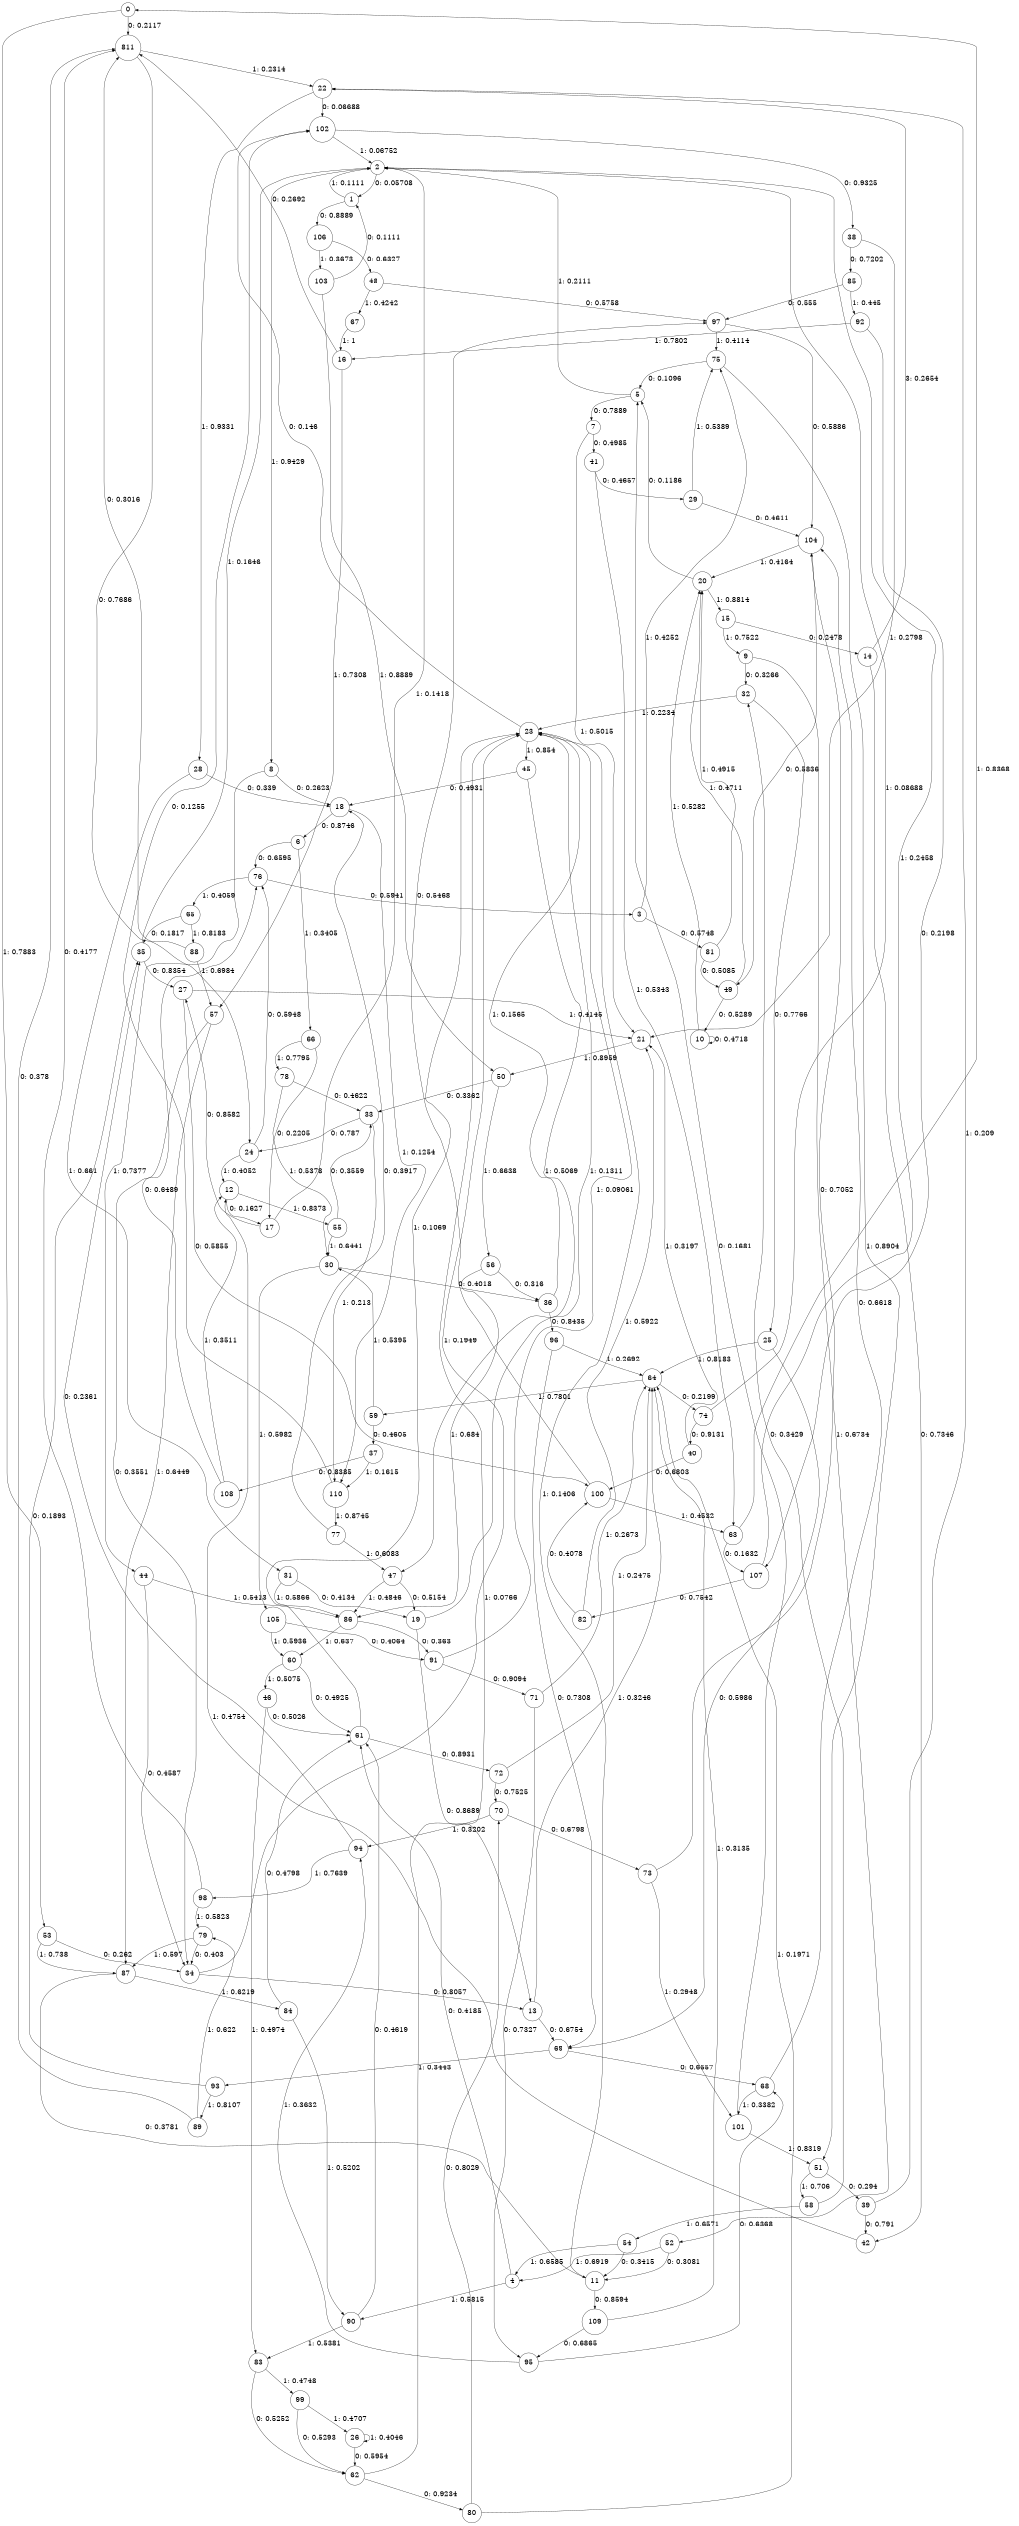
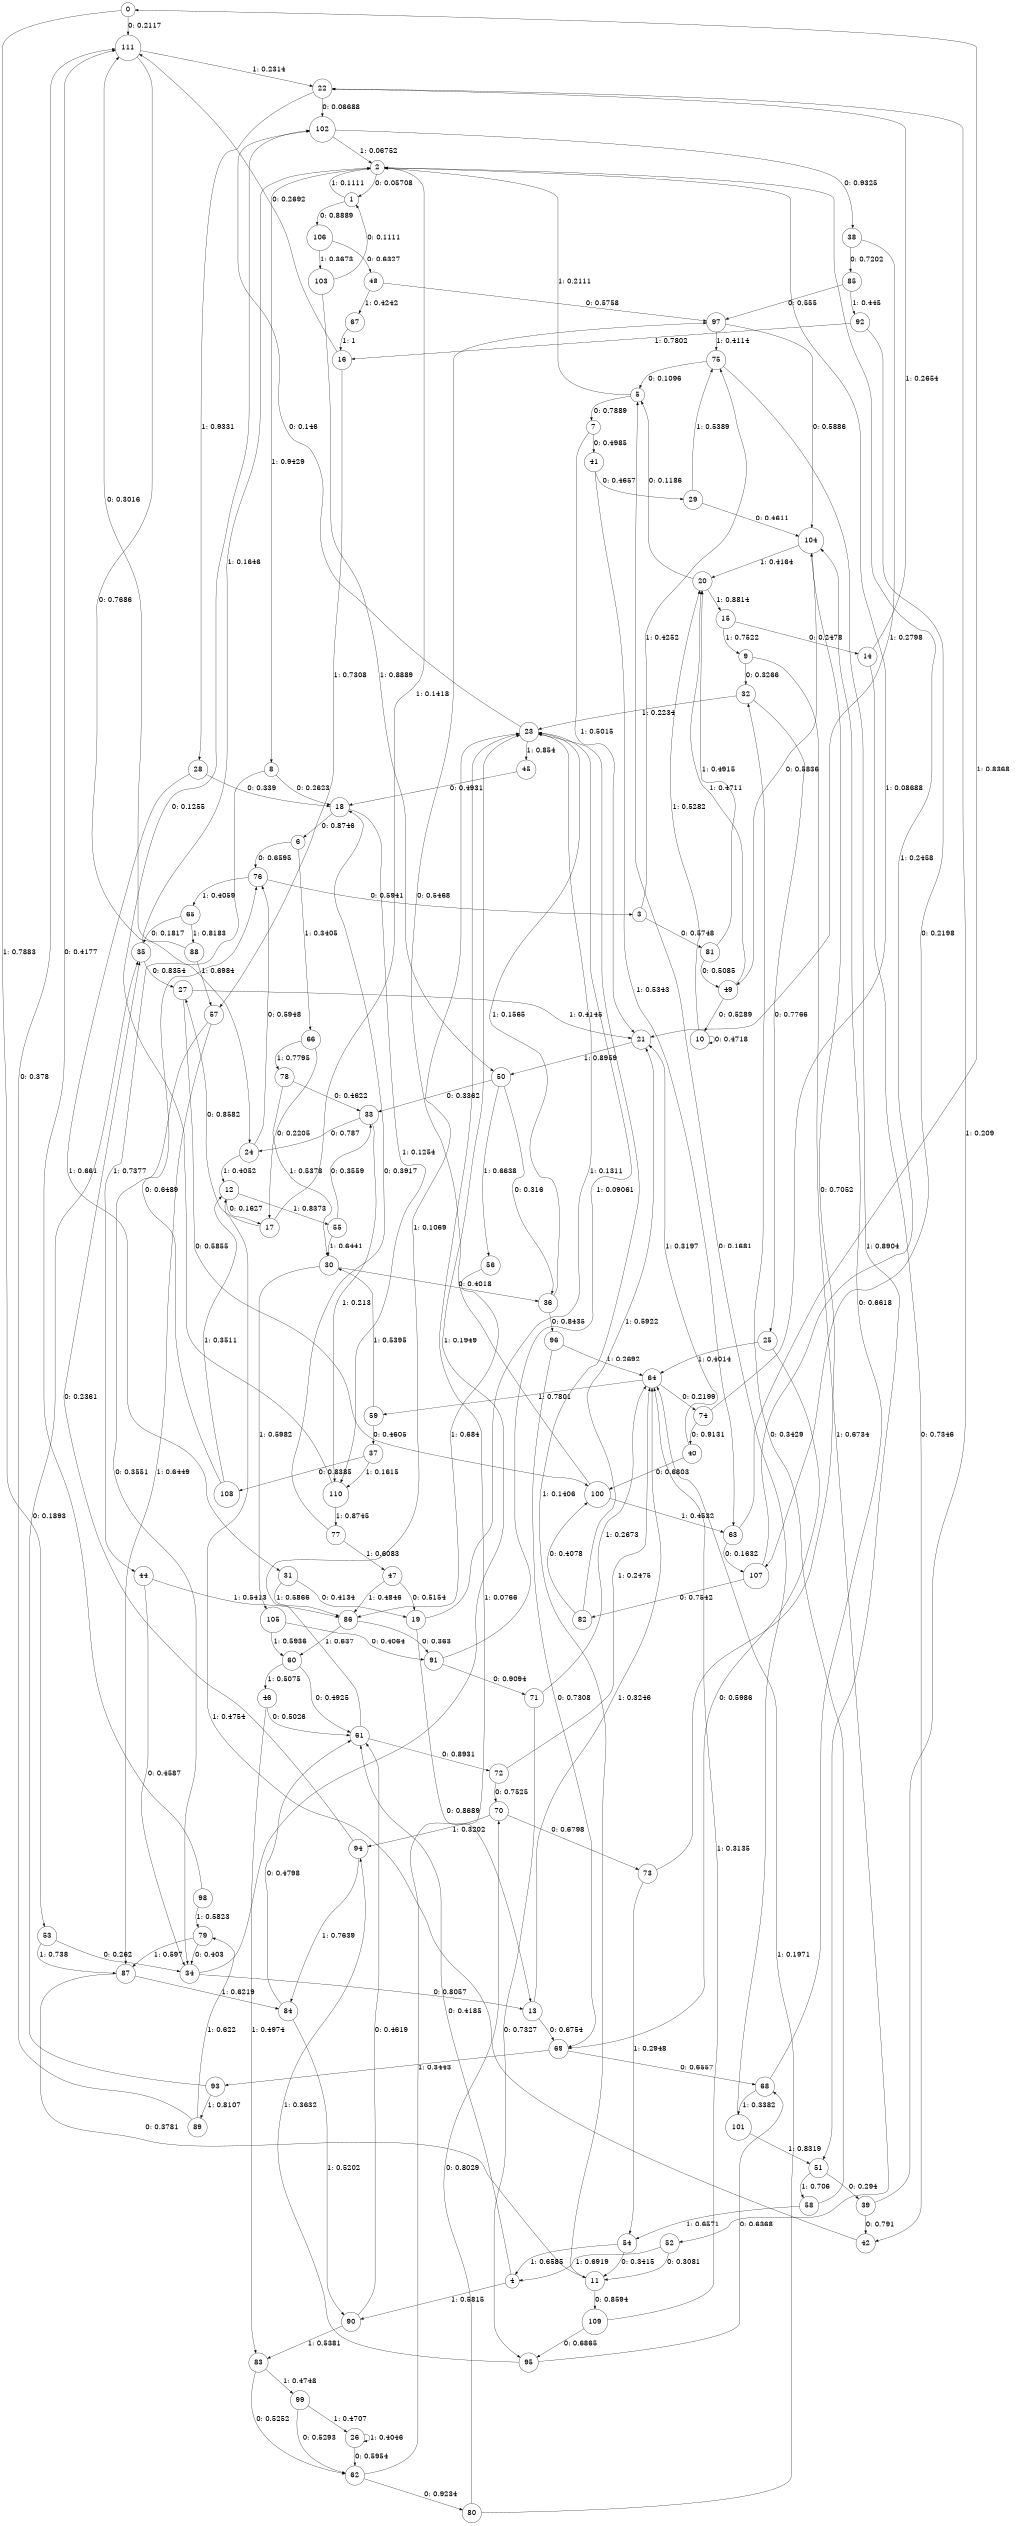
  digraph {
    node [fontsize=24 shape=circle]
    edge [fontsize=24]
    0
-   111 [label=811]
+   111
    53
    22
    24
    34
    87
    102
    28
    76
    12
    23
    13
    11
    84
    1
    106
    2
    48
    103
    8
    97
    67
    50
    18
    44
    6
    110
    86
    3
    81
    75
    20
    49
    5
    51
    15
    10
    7
    39
    58
    4
    61
    90
    72
    83
    45
    64
    70
    62
    99
    41
    21
    29
    63
    66
    65
    17
    78
    35
    88
    27
    30
    33
    104
    107
    56
    77
    60
    91
    9
    32
    52
    25
    69
    109
    14
    95
    59
    74
    68
    94
    38
    47
    55
    100
    36
    105
    93
    101
    89
    37
    40
    42
    31
    16
    57
    19
    85
    26
    80
    96
    46
    71
    108
    92
    82
    54
    73
    79
    98
    0 -> 111 [label="0: 0.2117   "]
    0 -> 53 [label="1: 0.7883   "]
    111 -> 22 [label="1: 0.2314   "]
    111 -> 24 [label="0: 0.7686   "]
    53 -> 34 [label="0: 0.262    "]
    53 -> 87 [label="1: 0.738    "]
    22 -> 102 [label="0: 0.06688  "]
    22 -> 28 [label="1: 0.9331   "]
    24 -> 76 [label="0: 0.5948   "]
    24 -> 12 [label="1: 0.4052   "]
    34 -> 23 [label="1: 0.1949   "]
    34 -> 13 [label="0: 0.8057   "]
    87 -> 11 [label="0: 0.3781   "]
    87 -> 84 [label="1: 0.6219   "]
    102 -> 2 [label="1: 0.06752  "]
    102 -> 38 [label="0: 0.9325   "]
    28 -> 18 [label="0: 0.339    "]
    28 -> 31 [label="1: 0.661    "]
    76 -> 3 [label="0: 0.5941   "]
    76 -> 65 [label="1: 0.4059   "]
    12 -> 17 [label="0: 0.1627   "]
    12 -> 55 [label="1: 0.8373   "]
    23 -> 102 [label="0: 0.146    "]
    23 -> 45 [label="1: 0.854    "]
    13 -> 64 [label="1: 0.3246   "]
    13 -> 69 [label="0: 0.6754   "]
    11 -> 23 [label="1: 0.1406   "]
    11 -> 109 [label="0: 0.8594   "]
    84 -> 61 [label="0: 0.4798   "]
    84 -> 90 [label="1: 0.5202   "]
    1 -> 106 [label="0: 0.8889   "]
    1 -> 2 [label="1: 0.1111   "]
    106 -> 48 [label="0: 0.6327   "]
    106 -> 103 [label="1: 0.3673   "]
    2 -> 1 [label="0: 0.05708  "]
    2 -> 8 [label="1: 0.9429   "]
    48 -> 97 [label="0: 0.5758   "]
    48 -> 67 [label="1: 0.4242   "]
    103 -> 1 [label="0: 0.1111   "]
    103 -> 50 [label="1: 0.8889   "]
    8 -> 18 [label="0: 0.2623   "]
    8 -> 44 [label="1: 0.7377   "]
    97 -> 75 [label="1: 0.4114   "]
    97 -> 104 [label="0: 0.5886   "]
    67 -> 16 [label="1: 1        "]
    50 -> 33 [label="0: 0.3362   "]
    50 -> 56 [label="1: 0.6638   "]
    18 -> 6 [label="0: 0.8746   "]
    18 -> 110 [label="1: 0.1254   "]
    44 -> 34 [label="0: 0.4587   "]
    44 -> 86 [label="1: 0.5413   "]
    6 -> 76 [label="0: 0.6595   "]
    6 -> 66 [label="1: 0.3405   "]
    110 -> 102 [label="0: 0.1255   "]
    110 -> 77 [label="1: 0.8745   "]
    86 -> 60 [label="1: 0.637    "]
    86 -> 91 [label="0: 0.363    "]
    3 -> 81 [label="0: 0.5748   "]
    3 -> 75 [label="1: 0.4252   "]
    81 -> 20 [label="1: 0.4915   "]
    81 -> 49 [label="0: 0.5085   "]
    75 -> 5 [label="0: 0.1096   "]
    75 -> 51 [label="1: 0.8904   "]
    20 -> 5 [label="0: 0.1186   "]
    20 -> 15 [label="1: 0.8814   "]
    49 -> 20 [label="1: 0.4711   "]
    49 -> 10 [label="0: 0.5289   "]
    5 -> 2 [label="1: 0.2111   "]
    5 -> 7 [label="0: 0.7889   "]
    51 -> 39 [label="0: 0.294    "]
    51 -> 58 [label="1: 0.706    "]
    15 -> 9 [label="1: 0.7522   "]
    15 -> 14 [label="0: 0.2478   "]
    10 -> 20 [label="1: 0.5282   "]
    10 -> 10 [label="0: 0.4718   "]
    7 -> 41 [label="0: 0.4985   "]
    7 -> 21 [label="1: 0.5015   "]
    39 -> 22 [label="1: 0.209    "]
    39 -> 42 [label="0: 0.791    "]
    58 -> 32 [label="0: 0.3429   "]
    58 -> 54 [label="1: 0.6571   "]
    4 -> 61 [label="0: 0.4185   "]
    4 -> 90 [label="1: 0.5815   "]
    61 -> 23 [label="1: 0.1069   "]
    61 -> 72 [label="0: 0.8931   "]
    90 -> 61 [label="0: 0.4619   "]
    90 -> 83 [label="1: 0.5381   "]
    72 -> 64 [label="1: 0.2475   "]
    72 -> 70 [label="0: 0.7525   "]
    83 -> 62 [label="0: 0.5252   "]
    83 -> 99 [label="1: 0.4748   "]
    45 -> 18 [label="0: 0.4931   "]
-   45 -> 47 [label="1: 0.5069   "]
    64 -> 59 [label="1: 0.7801   "]
    64 -> 74 [label="0: 0.2199   "]
    70 -> 94 [label="1: 0.3202   "]
    70 -> 73 [label="0: 0.6798   "]
    62 -> 23 [label="1: 0.0766   "]
    62 -> 80 [label="0: 0.9234   "]
    99 -> 62 [label="0: 0.5293   "]
    99 -> 26 [label="1: 0.4707   "]
    41 -> 29 [label="0: 0.4657   "]
    41 -> 63 [label="1: 0.5343   "]
    21 -> 50 [label="1: 0.8959   "]
    29 -> 75 [label="1: 0.5389   "]
    29 -> 104 [label="0: 0.4611   "]
    63 -> 0 [label="1: 0.8368   "]
    63 -> 107 [label="0: 0.1632   "]
    66 -> 17 [label="0: 0.2205   "]
    66 -> 78 [label="1: 0.7795   "]
    65 -> 35 [label="0: 0.1817   "]
    65 -> 88 [label="1: 0.8183   "]
    17 -> 2 [label="1: 0.1418   "]
    17 -> 27 [label="0: 0.8582   "]
    78 -> 30 [label="1: 0.5378   "]
    78 -> 33 [label="0: 0.4622   "]
    35 -> 2 [label="1: 0.1646   "]
    35 -> 27 [label="0: 0.8354   "]
    88 -> 111 [label="0: 0.3016   "]
    88 -> 57 [label="1: 0.6984   "]
    27 -> 21 [label="1: 0.4145   "]
    27 -> 100 [label="0: 0.5855   "]
    30 -> 36 [label="0: 0.4018   "]
    30 -> 105 [label="1: 0.5982   "]
    33 -> 24 [label="0: 0.787    "]
    33 -> 110 [label="1: 0.213    "]
    104 -> 20 [label="1: 0.4164   "]
    104 -> 49 [label="0: 0.5836   "]
    107 -> 2 [label="1: 0.2458   "]
    107 -> 82 [label="0: 0.7542   "]
    56 -> 86 [label="1: 0.684    "]
-   56 -> 36 [label="0: 0.316    "]
+   50 -> 36 [label="0: 0.316    "]
    77 -> 18 [label="0: 0.3917   "]
    77 -> 47 [label="1: 0.6083   "]
    60 -> 61 [label="0: 0.4925   "]
    60 -> 46 [label="1: 0.5075   "]
    91 -> 23 [label="1: 0.09061  "]
    91 -> 71 [label="0: 0.9094   "]
    9 -> 32 [label="0: 0.3266   "]
    9 -> 52 [label="1: 0.6734   "]
    32 -> 23 [label="1: 0.2234   "]
    32 -> 25 [label="0: 0.7766   "]
    52 -> 11 [label="0: 0.3081   "]
    52 -> 4 [label="1: 0.6919   "]
-   25 -> 64 [label="1: 0.8183   "]
+   25 -> 64 [label="1: 0.4014   "]
    25 -> 69 [label="0: 0.5986   "]
    69 -> 68 [label="0: 0.6557   "]
    69 -> 93 [label="1: 0.3443   "]
    109 -> 64 [label="1: 0.3135   "]
    109 -> 95 [label="0: 0.6865   "]
-   14 -> 22 [label="3: 0.2654   "]
+   14 -> 22 [label="1: 0.2654   "]
    14 -> 42 [label="0: 0.7346   "]
    95 -> 68 [label="0: 0.6368   "]
    95 -> 94 [label="1: 0.3632   "]
    59 -> 30 [label="1: 0.5395   "]
    59 -> 37 [label="0: 0.4605   "]
    74 -> 2 [label="1: 0.08688  "]
    74 -> 40 [label="0: 0.9131   "]
    68 -> 104 [label="0: 0.6618   "]
    68 -> 101 [label="1: 0.3382   "]
    94 -> 35 [label="0: 0.2361   "]
-   94 -> 98 [label="1: 0.7639   "]
+   94 -> 84 [label="1: 0.7639   "]
    38 -> 21 [label="1: 0.2798   "]
    38 -> 85 [label="0: 0.7202   "]
    47 -> 86 [label="1: 0.4846   "]
    47 -> 19 [label="0: 0.5154   "]
    55 -> 30 [label="1: 0.6441   "]
    55 -> 33 [label="0: 0.3559   "]
    100 -> 97 [label="0: 0.5468   "]
    100 -> 63 [label="1: 0.4532   "]
    36 -> 23 [label="1: 0.1565   "]
    36 -> 96 [label="0: 0.8435   "]
    105 -> 60 [label="1: 0.5936   "]
    105 -> 91 [label="0: 0.4064   "]
    93 -> 35 [label="0: 0.1893   "]
    93 -> 89 [label="1: 0.8107   "]
    101 -> 5 [label="0: 0.1681   "]
    101 -> 51 [label="1: 0.8319   "]
    89 -> 111 [label="0: 0.378    "]
    89 -> 79 [label="1: 0.622    "]
    37 -> 110 [label="1: 0.1615   "]
    37 -> 108 [label="0: 0.8385   "]
    40 -> 21 [label="1: 0.3197   "]
    40 -> 100 [label="0: 0.6803   "]
    42 -> 12 [label="1: 0.4754   "]
    31 -> 86 [label="1: 0.5866   "]
    31 -> 19 [label="0: 0.4134   "]
    16 -> 111 [label="0: 0.2692   "]
    16 -> 57 [label="1: 0.7308   "]
    57 -> 34 [label="0: 0.3551   "]
    57 -> 87 [label="1: 0.6449   "]
    19 -> 23 [label="1: 0.1311   "]
    19 -> 13 [label="0: 0.8689   "]
    85 -> 97 [label="0: 0.555    "]
    85 -> 92 [label="1: 0.445    "]
    26 -> 62 [label="0: 0.5954   "]
    26 -> 26 [label="1: 0.4046   "]
    80 -> 64 [label="1: 0.1971   "]
    80 -> 70 [label="0: 0.8029   "]
    96 -> 64 [label="1: 0.2692   "]
    96 -> 69 [label="0: 0.7308   "]
    46 -> 61 [label="0: 0.5026   "]
    46 -> 83 [label="1: 0.4974   "]
    71 -> 64 [label="1: 0.2673   "]
    71 -> 95 [label="0: 0.7327   "]
    108 -> 76 [label="0: 0.6489   "]
    108 -> 12 [label="1: 0.3511   "]
    92 -> 107 [label="0: 0.2198   "]
    92 -> 16 [label="1: 0.7802   "]
    82 -> 21 [label="1: 0.5922   "]
    82 -> 100 [label="0: 0.4078   "]
    54 -> 11 [label="0: 0.3415   "]
    54 -> 4 [label="1: 0.6585   "]
    73 -> 104 [label="0: 0.7052   "]
-   73 -> 101 [label="1: 0.2948   "]
+   73 -> 54 [label="1: 0.2948   "]
    79 -> 34 [label="0: 0.403    "]
    79 -> 87 [label="1: 0.597    "]
    98 -> 111 [label="0: 0.4177   "]
    98 -> 79 [label="1: 0.5823   "]
  }
